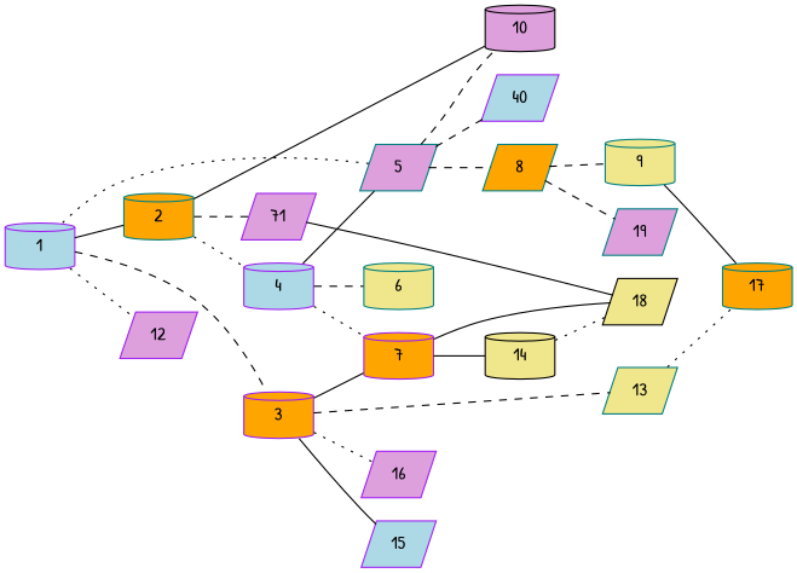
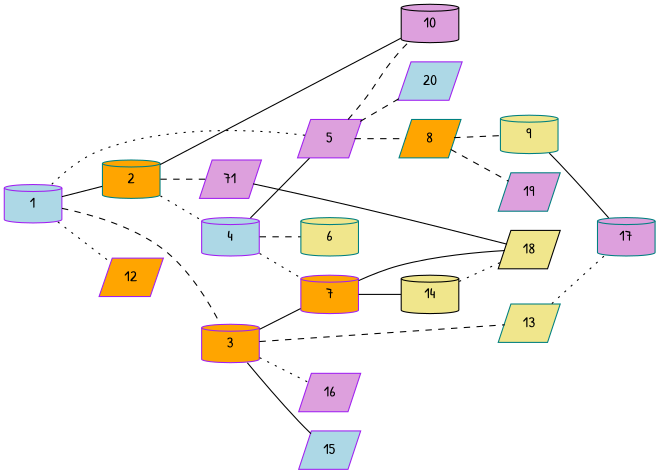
  graph {
    fontname="Patrick Hand"
    rankdir=LR
    node [color=purple fillcolor=plum fontname="Patrick Hand" shape=cylinder style=filled]
    edge [fontname="Patrick Hand" style=solid]
    1 [fillcolor=lightblue]
    2 [color=teal fillcolor=orange]
    3 [fillcolor=orange]
-   5 [color=teal shape=parallelogram]
-   12 [shape=parallelogram]
+   5 [shape=parallelogram]
+   12 [fillcolor=orange shape=parallelogram]
    4 [fillcolor=lightblue]
    10 [color=black]
    n8 [label=71 shape=parallelogram]
    7 [fillcolor=orange]
    13 [color=teal fillcolor=khaki shape=parallelogram]
    15 [fillcolor=lightblue shape=parallelogram]
    16 [shape=parallelogram]
    8 [color=teal fillcolor=orange shape=parallelogram]
-   20 [fillcolor=lightblue shape=parallelogram label=40]
+   20 [fillcolor=lightblue shape=parallelogram]
    6 [color=teal fillcolor=khaki]
    18 [color=black fillcolor=khaki shape=parallelogram]
    14 [color=black fillcolor=khaki]
-   17 [color=teal fillcolor=orange]
+   17 [color=teal]
    9 [color=teal fillcolor=khaki]
    19 [color=teal shape=parallelogram]
    1 -- 2
    1 -- 3 [style=dashed]
    1 -- 5 [style=dotted]
    1 -- 12 [style=dotted]
    2 -- 4 [style=dotted]
    2 -- 10
    2 -- n8 [style=dashed]
    3 -- 7
    3 -- 13 [style=dashed]
    3 -- 15
    3 -- 16 [style=dotted]
    5 -- 10 [style=dashed]
    5 -- 8 [style=dashed]
    5 -- 20 [style=dashed]
    4 -- 5
    4 -- 7 [style=dotted]
    4 -- 6 [style=dashed]
    n8 -- 18
    7 -- 18
    7 -- 14
    13 -- 17 [style=dotted]
    8 -- 9 [style=dashed]
    8 -- 19 [style=dashed]
    14 -- 18 [style=dotted]
    9 -- 17
  }
